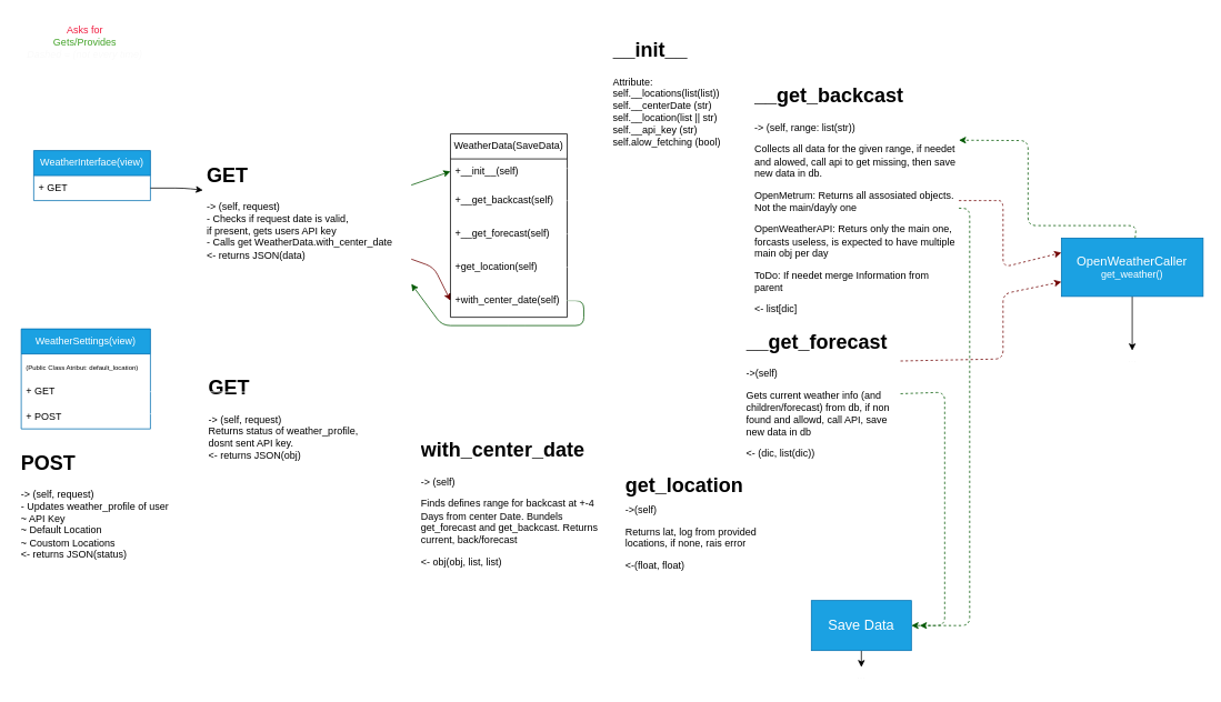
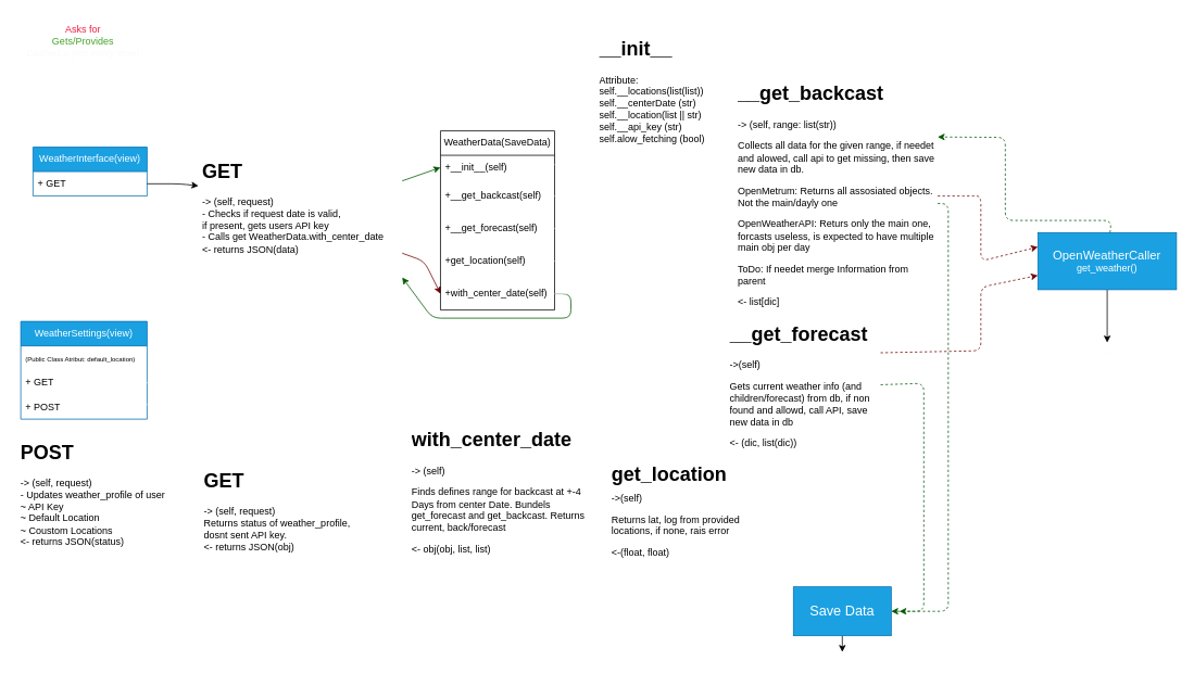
  <mxCell id="0" />
  <mxCell id="1" parent="0" />
  <mxCell id="2" value="WeatherInterface(view)" style="swimlane;fontStyle=0;childLayout=stackLayout;horizontal=1;startSize=30;horizontalStack=0;resizeParent=1;resizeParentMax=0;resizeLast=0;collapsible=1;marginBottom=0;whiteSpace=wrap;html=1;fillColor=#1ba1e2;fontColor=#ffffff;strokeColor=#006EAF;" parent="1" vertex="1"><mxGeometry x="40" y="180" width="140" height="60" as="geometry" /></mxCell>
  <mxCell id="3" value="+ GET" style="text;strokeColor=none;fillColor=none;align=left;verticalAlign=middle;spacingLeft=4;spacingRight=4;overflow=hidden;points=[[0,0.5],[1,0.5]];portConstraint=eastwest;rotatable=0;whiteSpace=wrap;html=1;" parent="2" vertex="1"><mxGeometry y="30" width="140" height="30" as="geometry" /></mxCell>
  <mxCell id="4" style="edgeStyle=none;html=1;entryX=0;entryY=0.5;entryDx=0;entryDy=0;fontFamily=Helvetica;fontSize=12;fontColor=default;startSize=30;fillColor=#a20025;strokeColor=#6F0000;" parent="1" source="6" target="13" edge="1"><mxGeometry relative="1" as="geometry"><Array as="points"><mxPoint x="520" y="320" /></Array></mxGeometry></mxCell>
  <mxCell id="5" style="edgeStyle=none;html=1;entryX=0;entryY=0.5;entryDx=0;entryDy=0;fontFamily=Helvetica;fontSize=12;fontColor=default;startSize=30;strokeColor=#005700;fillColor=#008a00;" parent="1" source="6" target="9" edge="1"><mxGeometry relative="1" as="geometry" /></mxCell>
  <mxCell id="6" value="&lt;h1&gt;GET&lt;/h1&gt;&lt;div&gt;-&amp;gt; (self, request)&lt;/div&gt;&lt;div&gt;- Checks if request date is valid,&amp;nbsp;&lt;/div&gt;if present,&amp;nbsp;&lt;span style=&quot;background-color: initial;&quot;&gt;gets users API key&lt;br&gt;&lt;/span&gt;- Calls get WeatherData.with_center_date&lt;br&gt;&lt;div&gt;&amp;lt;- returns JSON(data)&lt;/div&gt;" style="text;html=1;strokeColor=none;fillColor=none;spacing=5;spacingTop=-20;whiteSpace=wrap;overflow=hidden;rounded=0;" parent="1" vertex="1"><mxGeometry x="243" y="190" width="250" height="150" as="geometry" /></mxCell>
  <mxCell id="7" style="edgeStyle=none;html=1;exitX=1;exitY=0.5;exitDx=0;exitDy=0;entryX=0;entryY=0.25;entryDx=0;entryDy=0;" parent="1" source="3" target="6" edge="1"><mxGeometry relative="1" as="geometry"><Array as="points"><mxPoint x="220" y="225" /></Array></mxGeometry></mxCell>
  <mxCell id="8" value="WeatherData(SaveData)" style="swimlane;fontStyle=0;childLayout=stackLayout;horizontal=1;startSize=30;horizontalStack=0;resizeParent=1;resizeParentMax=0;resizeLast=0;collapsible=1;marginBottom=0;whiteSpace=wrap;html=1;" parent="1" vertex="1"><mxGeometry x="540" y="160" width="140" height="220" as="geometry"><mxRectangle x="540" y="200" width="170" height="30" as="alternateBounds" /></mxGeometry></mxCell>
  <mxCell id="9" value="+__init__(self)" style="text;strokeColor=none;fillColor=none;align=left;verticalAlign=middle;spacingLeft=4;spacingRight=4;overflow=hidden;points=[[0,0.5],[1,0.5]];portConstraint=eastwest;rotatable=0;whiteSpace=wrap;html=1;" parent="8" vertex="1"><mxGeometry y="30" width="140" height="30" as="geometry" /></mxCell>
  <mxCell id="10" value="+__get_backcast(self)" style="text;strokeColor=none;fillColor=none;align=left;verticalAlign=middle;spacingLeft=4;spacingRight=4;overflow=hidden;points=[[0,0.5],[1,0.5]];portConstraint=eastwest;rotatable=0;whiteSpace=wrap;html=1;fontColor=default;" parent="8" vertex="1"><mxGeometry y="60" width="140" height="40" as="geometry" /></mxCell>
  <mxCell id="11" value="+__get_forecast(self)" style="text;strokeColor=none;fillColor=none;align=left;verticalAlign=middle;spacingLeft=4;spacingRight=4;overflow=hidden;points=[[0,0.5],[1,0.5]];portConstraint=eastwest;rotatable=0;whiteSpace=wrap;html=1;" parent="8" vertex="1"><mxGeometry y="100" width="140" height="40" as="geometry" /></mxCell>
  <mxCell id="12" value="+get_location(self)" style="text;strokeColor=none;fillColor=none;align=left;verticalAlign=middle;spacingLeft=4;spacingRight=4;overflow=hidden;points=[[0,0.5],[1,0.5]];portConstraint=eastwest;rotatable=0;whiteSpace=wrap;html=1;" parent="8" vertex="1"><mxGeometry y="140" width="140" height="40" as="geometry" /></mxCell>
  <mxCell id="13" value="+with_center_date(self)" style="text;strokeColor=none;fillColor=none;align=left;verticalAlign=middle;spacingLeft=4;spacingRight=4;overflow=hidden;points=[[0,0.5],[1,0.5]];portConstraint=eastwest;rotatable=0;whiteSpace=wrap;html=1;" parent="8" vertex="1"><mxGeometry y="180" width="140" height="40" as="geometry" /></mxCell>
  <mxCell id="14" style="edgeStyle=none;html=1;fontFamily=Helvetica;fontSize=12;fontColor=default;startSize=30;entryX=1;entryY=1;entryDx=0;entryDy=0;fillColor=#008a00;strokeColor=#005700;" parent="1" source="13" target="6" edge="1"><mxGeometry relative="1" as="geometry"><mxPoint x="500" y="360" as="targetPoint" /><Array as="points"><mxPoint x="700" y="360" /><mxPoint x="700" y="390" /><mxPoint x="620" y="390" /><mxPoint x="530" y="390" /></Array></mxGeometry></mxCell>
  <mxCell id="15" value="&lt;h1&gt;__init__&lt;/h1&gt;&lt;div&gt;Attribute:&lt;/div&gt;&lt;div&gt;self.__locations(list(list))&lt;/div&gt;&lt;div&gt;self.__centerDate (str)&lt;/div&gt;&lt;div&gt;self.__location(list || str)&lt;/div&gt;&lt;div&gt;self.__api_key (str)&lt;/div&gt;&lt;div&gt;self.alow_fetching (bool)&lt;/div&gt;&lt;div&gt;&lt;br&gt;&lt;/div&gt;" style="text;html=1;strokeColor=none;fillColor=none;spacing=5;spacingTop=-20;whiteSpace=wrap;overflow=hidden;rounded=0;fontFamily=Helvetica;fontSize=12;fontColor=default;startSize=30;" parent="1" vertex="1"><mxGeometry x="730" y="40" width="190" height="140" as="geometry" /></mxCell>
  <mxCell id="16" style="edgeStyle=none;html=1;entryX=0;entryY=0.5;entryDx=0;entryDy=0;strokeColor=#FFFFFF;fontFamily=Helvetica;fontSize=12;fontColor=default;startSize=30;" parent="1" source="9" target="15" edge="1"><mxGeometry relative="1" as="geometry"><Array as="points"><mxPoint x="710" y="200" /><mxPoint x="710" y="110" /></Array></mxGeometry></mxCell>
  <mxCell id="17" style="edgeStyle=none;html=1;strokeColor=#FFFFFF;fontFamily=Helvetica;fontSize=12;fontColor=default;startSize=30;entryX=0;entryY=0.5;entryDx=0;entryDy=0;" parent="1" source="10" target="20" edge="1"><mxGeometry relative="1" as="geometry"><mxPoint x="740" y="240" as="targetPoint" /><Array as="points"><mxPoint x="800" y="240" /></Array></mxGeometry></mxCell>
  <mxCell id="18" style="edgeStyle=none;html=1;strokeColor=#005700;fontFamily=Helvetica;fontSize=8;fontColor=default;startSize=30;dashed=1;fillColor=#008a00;" parent="1" source="20" edge="1"><mxGeometry relative="1" as="geometry"><mxPoint x="1103" y="750" as="targetPoint" /><Array as="points"><mxPoint x="1163" y="250" /><mxPoint x="1163" y="750" /></Array></mxGeometry></mxCell>
  <mxCell id="19" style="edgeStyle=none;html=1;entryX=0;entryY=0.25;entryDx=0;entryDy=0;dashed=1;fontSize=12;fillColor=#a20025;strokeColor=#6F0000;exitX=1;exitY=0.5;exitDx=0;exitDy=0;" edge="1" parent="1" source="20" target="41"><mxGeometry relative="1" as="geometry"><Array as="points"><mxPoint x="1183" y="240" /><mxPoint x="1203" y="240" /><mxPoint x="1203" y="320" /></Array></mxGeometry></mxCell>
  <mxCell id="20" value="&lt;h1&gt;__get_backcast&lt;/h1&gt;&lt;p&gt;-&amp;gt; (self, range: list(str))&lt;/p&gt;&lt;p&gt;Collects all data for the given range, if needet and alowed, call api to get missing, then save new data in db.&amp;nbsp;&lt;/p&gt;&lt;p&gt;OpenMetrum: Returns all assosiated objects. Not the main/dayly one&lt;/p&gt;&lt;p&gt;OpenWeatherAPI: Returs only the main one, forcasts useless, is expected to have multiple main obj per day&amp;nbsp;&lt;/p&gt;&lt;p&gt;ToDo: If needet merge Information from parent&lt;/p&gt;&lt;p&gt;&amp;lt;- list[dic]&lt;/p&gt;" style="text;html=1;strokeColor=none;fillColor=none;spacing=5;spacingTop=-20;whiteSpace=wrap;overflow=hidden;rounded=0;fontFamily=Helvetica;fontSize=12;fontColor=default;startSize=30;" parent="1" vertex="1"><mxGeometry x="900" y="95" width="250" height="290" as="geometry" /></mxCell>
  <mxCell id="21" style="edgeStyle=none;html=1;strokeColor=#FFFFFF;fontFamily=Helvetica;fontSize=12;fontColor=default;startSize=30;entryX=0;entryY=0.25;entryDx=0;entryDy=0;" parent="1" source="11" target="24" edge="1"><mxGeometry relative="1" as="geometry"><mxPoint x="840" y="440" as="targetPoint" /><Array as="points"><mxPoint x="810" y="280" /><mxPoint x="810" y="310" /><mxPoint x="813" y="433" /></Array></mxGeometry></mxCell>
  <mxCell id="22" style="edgeStyle=none;html=1;entryX=1;entryY=0.5;entryDx=0;entryDy=0;strokeColor=#005700;fontFamily=Helvetica;fontSize=17;fontColor=default;startSize=30;dashed=1;fillColor=#008a00;" parent="1" source="24" target="38" edge="1"><mxGeometry relative="1" as="geometry"><Array as="points"><mxPoint x="1133" y="470" /><mxPoint x="1133" y="610" /><mxPoint x="1133" y="750" /></Array></mxGeometry></mxCell>
  <mxCell id="23" style="edgeStyle=none;html=1;entryX=0;entryY=0.75;entryDx=0;entryDy=0;fontSize=12;exitX=1;exitY=0.25;exitDx=0;exitDy=0;dashed=1;fillColor=#a20025;strokeColor=#6F0000;" edge="1" parent="1" source="24" target="41"><mxGeometry relative="1" as="geometry"><Array as="points"><mxPoint x="1203" y="430" /><mxPoint x="1203" y="352" /></Array></mxGeometry></mxCell>
  <mxCell id="24" value="&lt;h1&gt;__get_forecast&lt;/h1&gt;&lt;p&gt;-&amp;gt;(self)&lt;/p&gt;&lt;p&gt;Gets current weather info (and children/forecast) from db, if non found and allowd, call API, save new data in db&lt;/p&gt;&lt;p&gt;&amp;lt;- (dic, list(dic))&lt;/p&gt;" style="text;html=1;strokeColor=none;fillColor=none;spacing=5;spacingTop=-20;whiteSpace=wrap;overflow=hidden;rounded=0;fontFamily=Helvetica;fontSize=12;fontColor=default;startSize=30;" parent="1" vertex="1"><mxGeometry x="890" y="390" width="190" height="170" as="geometry" /></mxCell>
  <mxCell id="25" style="edgeStyle=none;html=1;strokeColor=#FFFFFF;fontFamily=Helvetica;fontSize=12;fontColor=default;startSize=30;entryX=0.5;entryY=0;entryDx=0;entryDy=0;" parent="1" source="12" target="26" edge="1"><mxGeometry relative="1" as="geometry"><mxPoint x="740" y="480" as="targetPoint" /><Array as="points"><mxPoint x="780" y="320" /><mxPoint x="785" y="520" /><mxPoint x="840" y="520" /></Array></mxGeometry></mxCell>
  <mxCell id="26" value="&lt;h1 style=&quot;line-height: 50%;&quot;&gt;&lt;span style=&quot;background-color: initial;&quot;&gt;get_location&lt;/span&gt;&lt;br&gt;&lt;/h1&gt;&lt;p style=&quot;line-height: 120%;&quot;&gt;&lt;font style=&quot;font-size: 12px;&quot;&gt;-&amp;gt;(self)&lt;/font&gt;&lt;/p&gt;&lt;p style=&quot;line-height: 120%;&quot;&gt;&lt;font style=&quot;font-size: 12px;&quot;&gt;Returns lat, log from provided locations, if none, rais error&lt;/font&gt;&lt;/p&gt;&lt;p style=&quot;line-height: 120%;&quot;&gt;&lt;font style=&quot;font-size: 12px;&quot;&gt;&amp;lt;-(float, float)&lt;/font&gt;&lt;/p&gt;" style="text;html=1;strokeColor=none;fillColor=none;spacing=5;spacingTop=-20;whiteSpace=wrap;overflow=hidden;rounded=0;fontFamily=Helvetica;fontSize=12;fontColor=default;startSize=30;" parent="1" vertex="1"><mxGeometry x="745" y="570" width="190" height="120" as="geometry" /></mxCell>
  <mxCell id="27" value="&lt;h1&gt;with_center_date&lt;/h1&gt;&lt;p&gt;-&amp;gt; (self)&lt;/p&gt;&lt;p&gt;&lt;span style=&quot;background-color: initial;&quot;&gt;Finds defines range for backcast at +-4 Days from center Date. Bundels get_forecast and get_backcast. Returns current, back/forecast&lt;/span&gt;&lt;br&gt;&lt;/p&gt;&lt;p&gt;&amp;lt;- obj(obj, list, list)&lt;/p&gt;" style="text;html=1;strokeColor=none;fillColor=none;spacing=5;spacingTop=-20;whiteSpace=wrap;overflow=hidden;rounded=0;fontFamily=Helvetica;fontSize=12;fontColor=default;startSize=30;" parent="1" vertex="1"><mxGeometry x="500" y="520" width="230" height="180" as="geometry" /></mxCell>
  <mxCell id="28" style="edgeStyle=none;html=1;strokeColor=#FFFFFF;fontFamily=Helvetica;fontSize=12;fontColor=default;startSize=30;entryX=0.5;entryY=0;entryDx=0;entryDy=0;" parent="1" source="13" target="27" edge="1"><mxGeometry relative="1" as="geometry"><mxPoint x="710" y="470" as="targetPoint" /><Array as="points"><mxPoint x="720" y="360" /><mxPoint x="720" y="430" /><mxPoint x="625" y="430" /></Array></mxGeometry></mxCell>
  <mxCell id="29" value="&lt;h1&gt;&lt;span style=&quot;background-color: initial;&quot;&gt;POST&lt;/span&gt;&lt;br&gt;&lt;/h1&gt;&lt;div&gt;&lt;div&gt;-&amp;gt; (self, request)&lt;/div&gt;&lt;/div&gt;&lt;div&gt;- Updates weather_profile of user&amp;nbsp;&lt;/div&gt;&lt;div&gt;~ API Key&lt;/div&gt;&lt;div&gt;~ Default Location&lt;/div&gt;&lt;div&gt;~ Coustom Locations&lt;/div&gt;&lt;div&gt;&amp;lt;- returns JSON(status)&lt;/div&gt;" style="text;html=1;strokeColor=none;fillColor=none;spacing=5;spacingTop=-20;whiteSpace=wrap;overflow=hidden;rounded=0;" parent="1" vertex="1"><mxGeometry x="20" y="535" width="200" height="150" as="geometry" /></mxCell>
  <mxCell id="30" value="WeatherSettings(view)" style="swimlane;fontStyle=0;childLayout=stackLayout;horizontal=1;startSize=30;horizontalStack=0;resizeParent=1;resizeParentMax=0;resizeLast=0;collapsible=1;marginBottom=0;whiteSpace=wrap;html=1;fillColor=#1ba1e2;fontColor=#ffffff;strokeColor=#006EAF;" parent="1" vertex="1"><mxGeometry x="25" y="394" width="155" height="120" as="geometry" /></mxCell>
  <mxCell id="31" value="&lt;span style=&quot;font-size: 8px;&quot;&gt;(Public Class Atribut: default_location)&lt;/span&gt;" style="text;strokeColor=none;fillColor=none;align=left;verticalAlign=middle;spacingLeft=4;spacingRight=4;overflow=hidden;points=[[0,0.5],[1,0.5]];portConstraint=eastwest;rotatable=0;whiteSpace=wrap;html=1;" parent="30" vertex="1"><mxGeometry y="30" width="155" height="30" as="geometry" /></mxCell>
  <mxCell id="32" value="+ GET" style="text;strokeColor=none;fillColor=none;align=left;verticalAlign=middle;spacingLeft=4;spacingRight=4;overflow=hidden;points=[[0,0.5],[1,0.5]];portConstraint=eastwest;rotatable=0;whiteSpace=wrap;html=1;" parent="30" vertex="1"><mxGeometry y="60" width="155" height="30" as="geometry" /></mxCell>
  <mxCell id="33" value="+ POST" style="text;strokeColor=none;fillColor=none;align=left;verticalAlign=middle;spacingLeft=4;spacingRight=4;overflow=hidden;points=[[0,0.5],[1,0.5]];portConstraint=eastwest;rotatable=0;whiteSpace=wrap;html=1;" parent="30" vertex="1"><mxGeometry y="90" width="155" height="30" as="geometry" /></mxCell>
  <mxCell id="34" style="edgeStyle=none;html=1;entryX=0.5;entryY=0;entryDx=0;entryDy=0;strokeColor=#FFFFFF;fontFamily=Helvetica;fontSize=12;fontColor=default;startSize=30;" parent="1" source="33" target="29" edge="1"><mxGeometry relative="1" as="geometry"><Array as="points"><mxPoint x="205" y="495" /><mxPoint x="205" y="530" /><mxPoint x="130" y="530" /></Array></mxGeometry></mxCell>
- <mxCell id="35" value="&lt;h1&gt;&lt;span style=&quot;background-color: initial;&quot;&gt;GET&lt;/span&gt;&lt;br&gt;&lt;/h1&gt;&lt;div&gt;&lt;div&gt;-&amp;gt; (self, request)&lt;/div&gt;&lt;/div&gt;&lt;div&gt;Returns status of weather_profile, dosnt sent API key.&lt;/div&gt;&lt;div&gt;&amp;lt;- returns JSON(obj)&lt;/div&gt;" style="text;html=1;strokeColor=none;fillColor=none;spacing=5;spacingTop=-20;whiteSpace=wrap;overflow=hidden;rounded=0;" parent="1" vertex="1"><mxGeometry x="245" y="445" width="200" height="150" as="geometry" /></mxCell>
+ <mxCell id="35" value="&lt;h1&gt;&lt;span style=&quot;background-color: initial;&quot;&gt;GET&lt;/span&gt;&lt;br&gt;&lt;/h1&gt;&lt;div&gt;&lt;div&gt;-&amp;gt; (self, request)&lt;/div&gt;&lt;/div&gt;&lt;div&gt;Returns status of weather_profile, dosnt sent API key.&lt;/div&gt;&lt;div&gt;&amp;lt;- returns JSON(obj)&lt;/div&gt;" style="text;html=1;strokeColor=none;fillColor=none;spacing=5;spacingTop=-20;whiteSpace=wrap;overflow=hidden;rounded=0;" parent="1" vertex="1"><mxGeometry x="245" y="570" width="200" height="150" as="geometry" /></mxCell>
  <mxCell id="36" style="edgeStyle=none;html=1;strokeColor=#FFFFFF;fontFamily=Helvetica;fontSize=12;fontColor=default;startSize=30;entryX=0.5;entryY=0;entryDx=0;entryDy=0;" parent="1" source="32" target="35" edge="1"><mxGeometry relative="1" as="geometry"><mxPoint x="325" y="480" as="targetPoint" /><Array as="points"><mxPoint x="345" y="470" /></Array></mxGeometry></mxCell>
  <mxCell id="37" style="edgeStyle=none;html=1;fontSize=12;fontColor=#fafafa;" edge="1" parent="1" source="38" target="44"><mxGeometry relative="1" as="geometry" /></mxCell>
  <mxCell id="38" value="&lt;font style=&quot;font-size: 17px;&quot;&gt;Save Data&lt;/font&gt;" style="rounded=0;whiteSpace=wrap;html=1;strokeColor=#006EAF;fontFamily=Helvetica;fontSize=8;fontColor=#ffffff;startSize=30;fillColor=#1ba1e2;" parent="1" vertex="1"><mxGeometry x="973" y="720" width="120" height="60" as="geometry" /></mxCell>
  <mxCell id="39" style="edgeStyle=none;html=1;dashed=1;fontSize=12;entryX=1;entryY=0.25;entryDx=0;entryDy=0;fillColor=#008a00;strokeColor=#005700;" edge="1" parent="1" source="41" target="20"><mxGeometry relative="1" as="geometry"><mxPoint x="1173" y="310" as="targetPoint" /><Array as="points"><mxPoint x="1363" y="270" /><mxPoint x="1233" y="270" /><mxPoint x="1233" y="168" /></Array></mxGeometry></mxCell>
  <mxCell id="40" style="edgeStyle=none;html=1;entryX=0.5;entryY=0;entryDx=0;entryDy=0;fontSize=12;fontColor=#fafafa;" edge="1" parent="1" source="41" target="43"><mxGeometry relative="1" as="geometry" /></mxCell>
  <mxCell id="41" value="&lt;font style=&quot;&quot;&gt;&lt;span style=&quot;font-size: 15px;&quot;&gt;OpenWeatherCaller&lt;/span&gt;&lt;br&gt;&lt;font style=&quot;font-size: 12px;&quot;&gt;get_weather()&lt;/font&gt;&lt;br&gt;&lt;/font&gt;" style="rounded=0;whiteSpace=wrap;html=1;fillColor=#1ba1e2;fontColor=#ffffff;strokeColor=#006EAF;" vertex="1" parent="1"><mxGeometry x="1273" y="285" width="170" height="70" as="geometry" /></mxCell>
  <mxCell id="42" value="&lt;font color=&quot;#f01d40&quot;&gt;Asks for&lt;br&gt;&lt;/font&gt;&lt;font color=&quot;#43a329&quot;&gt;Gets/Provides&lt;/font&gt;&lt;br&gt;&lt;i style=&quot;&quot;&gt;&lt;font color=&quot;#fafafa&quot;&gt;Dashed = (not every time)&lt;br&gt;&lt;/font&gt;&lt;/i&gt;" style="text;html=1;strokeColor=none;fillColor=none;align=center;verticalAlign=middle;whiteSpace=wrap;rounded=0;fontSize=12;" vertex="1" parent="1"><mxGeometry x="30" y="20" width="143" height="60" as="geometry" /></mxCell>
  <mxCell id="43" value="..." style="rounded=0;whiteSpace=wrap;html=1;fontSize=12;fontColor=#fafafa;fillColor=none;strokeColor=none;" vertex="1" parent="1"><mxGeometry x="1300.5" y="420" width="115" height="20" as="geometry" /></mxCell>
  <mxCell id="44" value="..." style="rounded=0;whiteSpace=wrap;html=1;fontSize=12;fontColor=#fafafa;fillColor=none;strokeColor=none;" vertex="1" parent="1"><mxGeometry x="973" y="800" width="120" height="20" as="geometry" /></mxCell>
